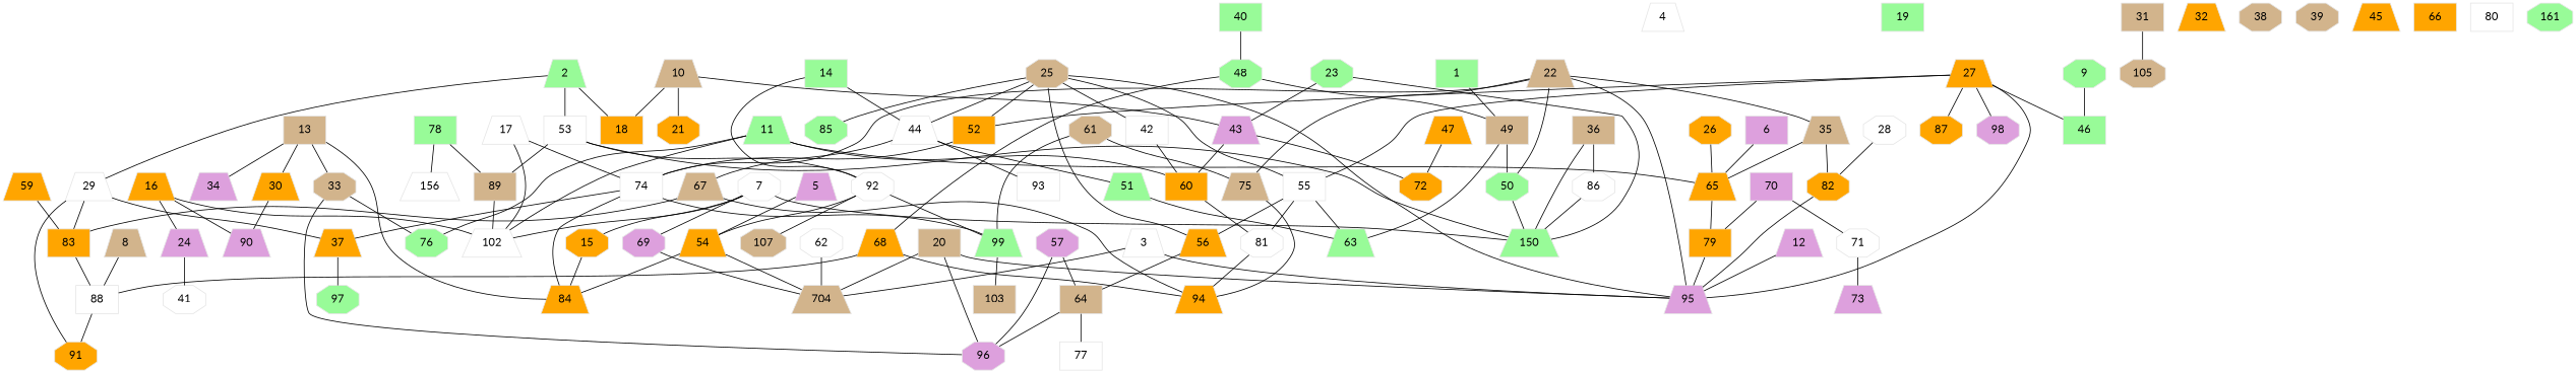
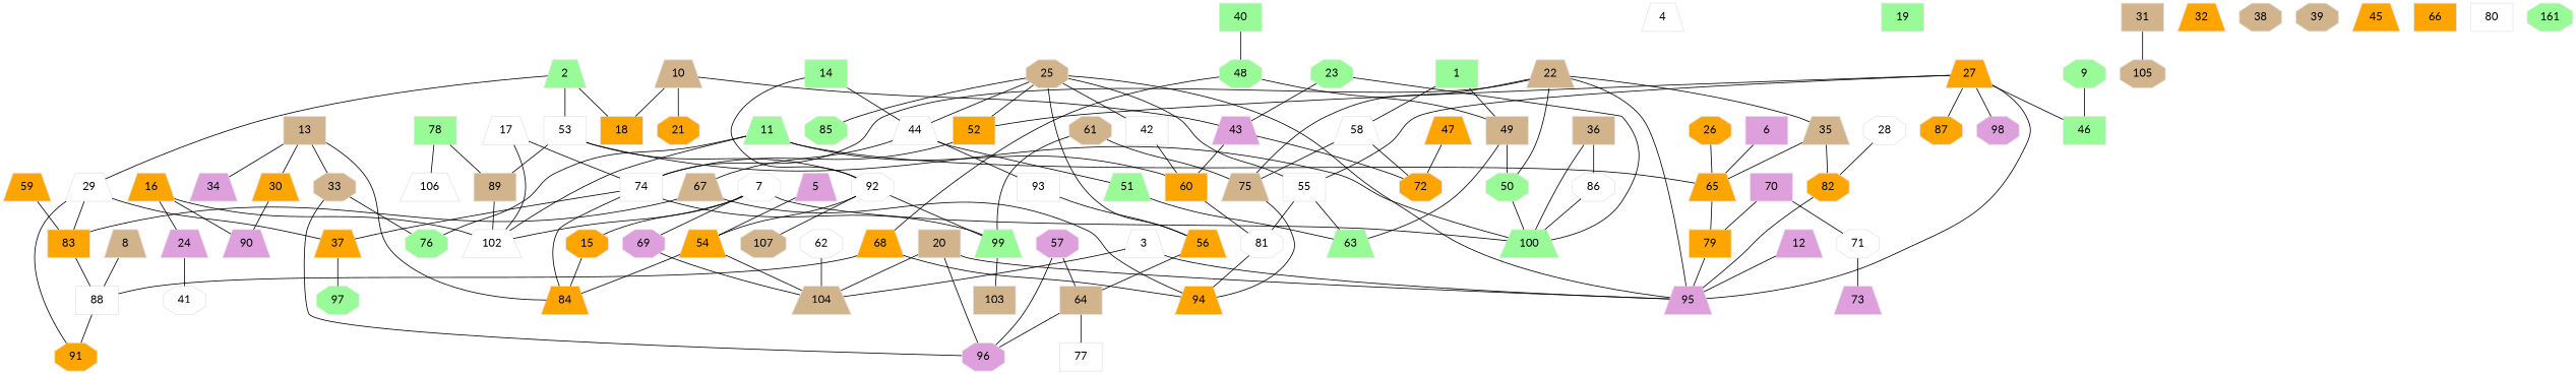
  graph {
    fontname=Lato
    node [color=gray90 fillcolor=orange fontname=Lato shape=trapezium style=filled]
    edge [fontname=Lato]
    1 [fillcolor=palegreen shape=box]
    49 [fillcolor=tan shape=box]
+   58 [fillcolor=white]
    50 [fillcolor=palegreen shape=octagon]
    63 [fillcolor=palegreen]
    75 [fillcolor=tan]
    72 [shape=octagon]
    2 [fillcolor=palegreen]
    18 [shape=box]
    29 [fillcolor=white]
    53 [fillcolor=white shape=box]
    37
    83 [shape=box]
    91 [shape=octagon]
-   100 [fillcolor=palegreen label=150]
+   100 [fillcolor=palegreen]
    92 [fillcolor=white shape=octagon]
    89 [fillcolor=tan shape=box]
    3 [fillcolor=white]
    95 [fillcolor=plum]
-   104 [fillcolor=tan label=704]
+   104 [fillcolor=tan]
    4 [fillcolor=white]
    5 [fillcolor=plum]
    54
    84
    6 [fillcolor=plum shape=box]
    65
    79 [shape=box]
    7 [fillcolor=white shape=octagon]
    15 [shape=octagon]
    69 [fillcolor=plum shape=octagon]
    102 [fillcolor=white]
    8 [fillcolor=tan]
    88 [fillcolor=white shape=box]
    9 [fillcolor=palegreen shape=octagon]
    46 [fillcolor=palegreen shape=box]
    10 [fillcolor=tan]
    21 [shape=octagon]
    43 [fillcolor=plum]
    60 [shape=box]
    11 [fillcolor=palegreen]
    76 [fillcolor=palegreen shape=octagon]
    81 [fillcolor=white shape=octagon]
    12 [fillcolor=plum]
    13 [fillcolor=tan shape=box]
    30
    33 [fillcolor=tan shape=octagon]
    34 [fillcolor=plum]
    90 [fillcolor=plum]
    96 [fillcolor=plum shape=octagon]
    14 [fillcolor=palegreen shape=box]
    44 [fillcolor=white]
    51 [fillcolor=palegreen]
    67 [fillcolor=tan]
    93 [fillcolor=white shape=box]
    99 [fillcolor=palegreen]
    107 [fillcolor=tan shape=octagon]
    16
    24 [fillcolor=plum]
    41 [fillcolor=white shape=octagon]
    17 [fillcolor=white]
    74 [fillcolor=white shape=box]
    19 [fillcolor=palegreen shape=box]
    20 [fillcolor=tan shape=box]
    22 [fillcolor=tan]
    35 [fillcolor=tan]
    82 [shape=octagon]
    94
    23 [fillcolor=palegreen shape=octagon]
    25 [fillcolor=tan shape=octagon]
    42 [fillcolor=white shape=box]
    52 [shape=box]
    55 [fillcolor=white shape=box]
    56
    85 [fillcolor=palegreen shape=octagon]
    64 [fillcolor=tan shape=box]
    26 [shape=octagon]
    27
    87 [shape=octagon]
    98 [fillcolor=plum shape=octagon]
    28 [fillcolor=white shape=octagon]
    97 [fillcolor=palegreen shape=octagon]
    31 [fillcolor=tan shape=box]
    105 [fillcolor=tan shape=octagon]
    32
    36 [fillcolor=tan shape=box]
    86 [fillcolor=white shape=octagon]
    38 [fillcolor=tan shape=octagon]
    39 [fillcolor=tan shape=octagon]
    40 [fillcolor=palegreen shape=box]
    48 [fillcolor=palegreen shape=octagon]
    68
    45
    47
    77 [fillcolor=white shape=box]
    57 [fillcolor=plum shape=octagon]
    59
    61 [fillcolor=tan shape=octagon]
    103 [fillcolor=tan shape=box]
    62 [fillcolor=white shape=octagon]
    66 [shape=box]
    70 [fillcolor=plum shape=box]
    71 [fillcolor=white shape=octagon]
    73 [fillcolor=plum]
    78 [fillcolor=palegreen shape=box]
-   106 [fillcolor=white label=156]
+   106 [fillcolor=white]
    80 [fillcolor=white shape=box]
    n107 [fillcolor=palegreen label=161 shape=octagon]
    1 -- 49
+   1 -- 58
    49 -- 50
    49 -- 63
+   58 -- 75
+   58 -- 72
    50 -- 100
    75 -- 94
    2 -- 18
    2 -- 29
    2 -- 53
    29 -- 37
    29 -- 83
    29 -- 91
    53 -- 100
    53 -- 92
    53 -- 89
    37 -- 97
    83 -- 88
    92 -- 54
    92 -- 99
    92 -- 107
    89 -- 102
    3 -- 95
    3 -- 104
    5 -- 54
    54 -- 104
    54 -- 84
    6 -- 65
    65 -- 79
    79 -- 95
    7 -- 100
    7 -- 15
    7 -- 69
    7 -- 102
    15 -- 84
    69 -- 104
    8 -- 88
    88 -- 91
    9 -- 46
    10 -- 18
    10 -- 21
    10 -- 43
    43 -- 72
    43 -- 60
    60 -- 81
    11 -- 65
    11 -- 102
    11 -- 60
    11 -- 76
    81 -- 94
    12 -- 95
    13 -- 84
    13 -- 30
    13 -- 33
    13 -- 34
    30 -- 90
    33 -- 76
    33 -- 96
    14 -- 92
    14 -- 44
    44 -- 51
    44 -- 67
    44 -- 93
    51 -- 63
    67 -- 83
    67 -- 94
    99 -- 103
    16 -- 102
    16 -- 90
    16 -- 24
    24 -- 41
    17 -- 102
    17 -- 74
    74 -- 37
    74 -- 84
    74 -- 99
    20 -- 95
    20 -- 104
    20 -- 96
    22 -- 50
    22 -- 75
    22 -- 95
    22 -- 74
    22 -- 35
    35 -- 65
    35 -- 82
    82 -- 95
    23 -- 100
    23 -- 43
    25 -- 95
    25 -- 44
    25 -- 42
    25 -- 52
    25 -- 55
    25 -- 56
    25 -- 85
    42 -- 60
    52 -- 74
    55 -- 63
    55 -- 81
-   55 -- 56
+   93 -- 56
    56 -- 64
    64 -- 96
    64 -- 77
    26 -- 65
    27 -- 95
    27 -- 46
    27 -- 52
    27 -- 55
    27 -- 87
    27 -- 98
    28 -- 82
    31 -- 105
    36 -- 100
    36 -- 86
    86 -- 100
    40 -- 48
    48 -- 49
    48 -- 68
    68 -- 88
    68 -- 94
    47 -- 72
    57 -- 96
    57 -- 64
    59 -- 83
    61 -- 75
    61 -- 99
    62 -- 104
    70 -- 79
    70 -- 71
    71 -- 73
    78 -- 89
    78 -- 106
  }
